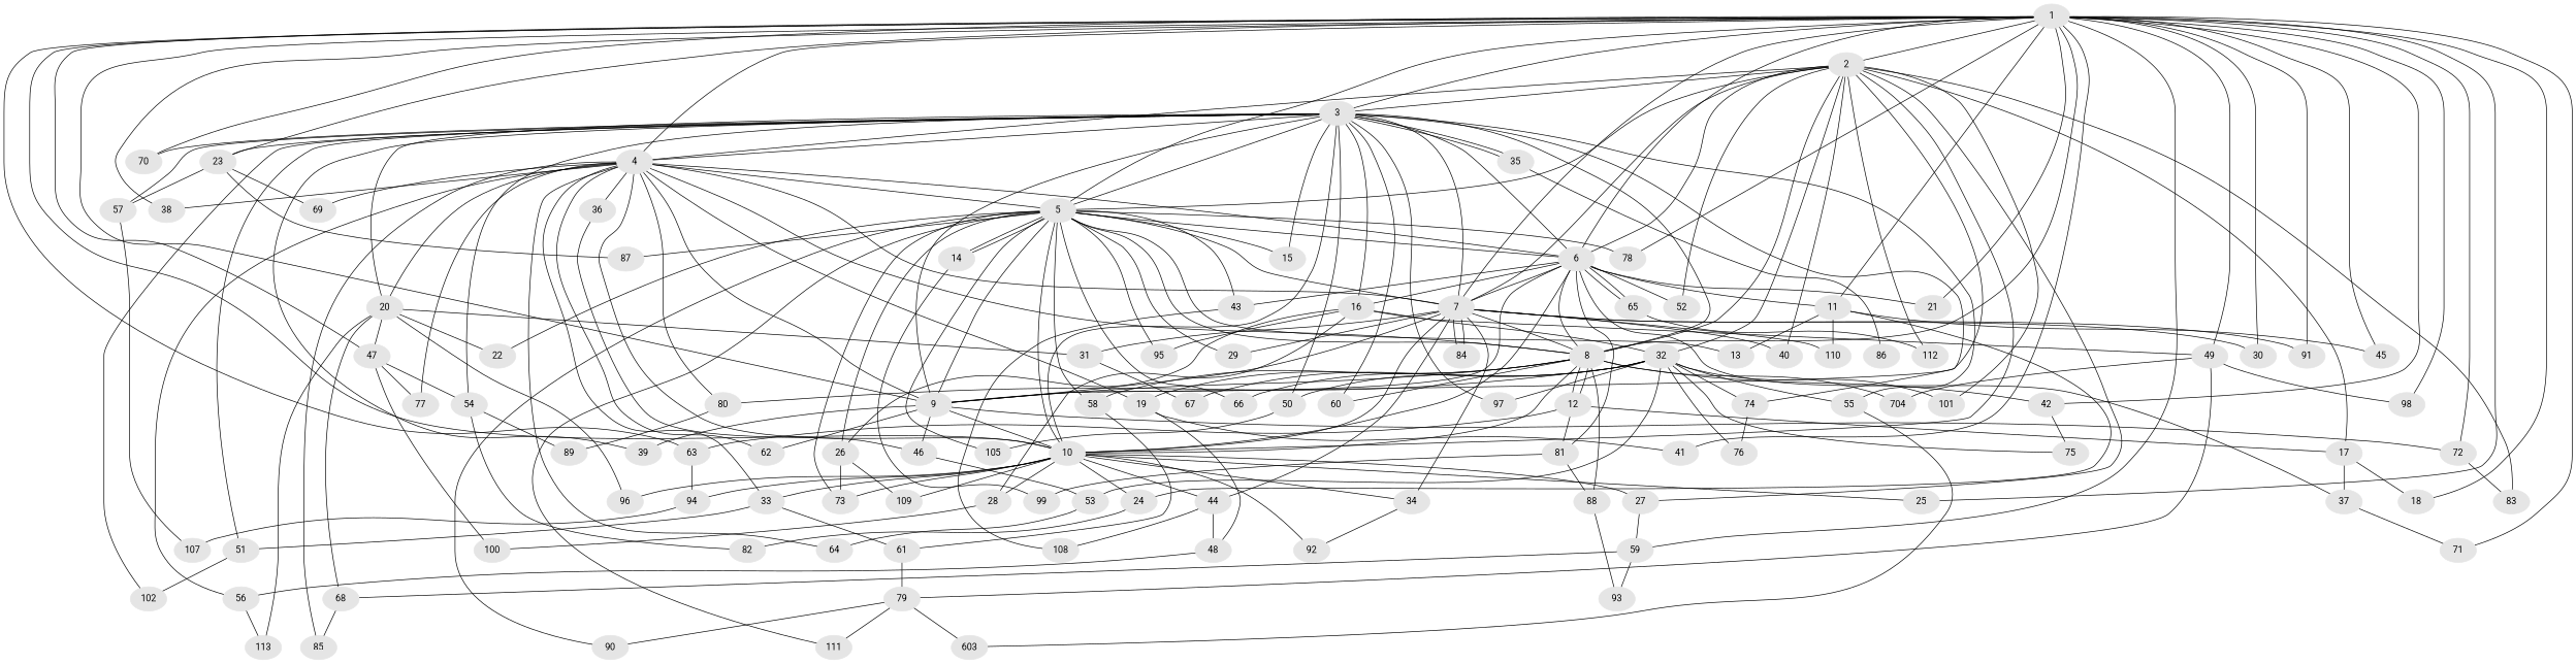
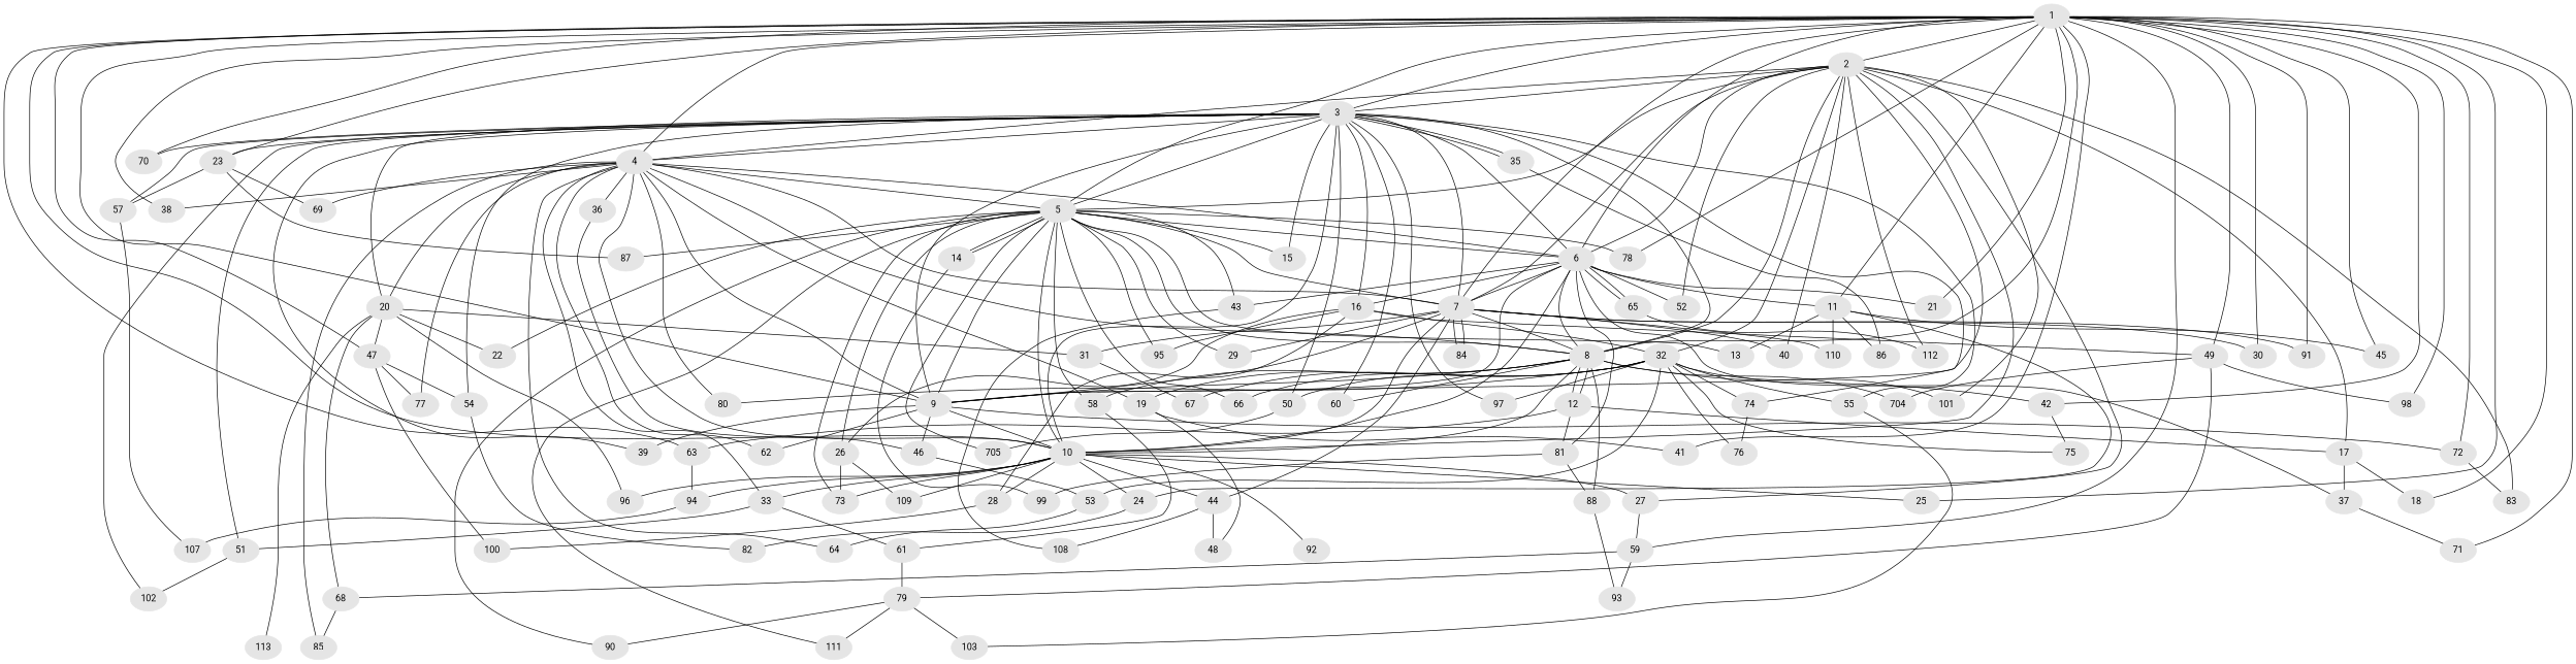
  graph {
    fontname=Roboto
    node [color=gray90 fontname=Roboto style=filled]
    edge [fontname=Roboto]
    1
    2
    3
    4
    5
    6
    7
    8
    9
    10
    11
    18
    21
    23
    25
    30
    38
    41
    42
    45
    47
    49
    59
    63
    70
    71
    72
    78
    91
    98
    17
    27
    32
    40
    52
    83
    101
    112
    15
    16
    20
    35
    39
    50
    51
    54
    55
    57
    60
    74
    97
    102
    19
    33
    36
-   56
    62
    64
    69
    77
    80
    85
    13
    14
    22
    26
    29
    43
    58
    66
    87
    90
    95
-   105
+   105 [label=705]
    111
    73
    37
    65
    81
    31
-   34
    44
    84
    110
    12
    88
    n87 [label=704]
    46
    24
    28
    92
    94
    96
    109
    86
    75
    100
    79
    68
    93
    67
    53
    76
    113
    82
-   89
-   103 [label=603]
+   103
    107
    48
    61
    99
    108
    1 -- 2
    1 -- 3
    1 -- 4
    1 -- 5
    1 -- 6
    1 -- 7
    1 -- 8
    1 -- 9
    1 -- 10
    1 -- 11
    1 -- 18
    1 -- 21
    1 -- 23
    1 -- 25
    1 -- 30
    1 -- 38
    1 -- 41
    1 -- 42
    1 -- 45
    1 -- 47
    1 -- 49
    1 -- 59
    1 -- 63
    1 -- 70
    1 -- 71
    1 -- 72
    1 -- 78
    1 -- 91
    1 -- 98
    2 -- 3
    2 -- 4
    2 -- 5
    2 -- 6
    2 -- 7
    2 -- 8
    2 -- 9
    2 -- 10
    2 -- 17
    2 -- 27
    2 -- 32
    2 -- 40
    2 -- 52
    2 -- 83
    2 -- 101
    2 -- 112
    3 -- 4
    3 -- 5
    3 -- 6
    3 -- 7
    3 -- 8
    3 -- 9
    3 -- 10
    3 -- 23
    3 -- 70
    3 -- 15
    3 -- 16
    3 -- 20
    3 -- 35
    3 -- 35
    3 -- 39
    3 -- 50
    3 -- 51
    3 -- 54
    3 -- 55
    3 -- 57
    3 -- 60
    3 -- 74
    3 -- 97
    3 -- 102
    4 -- 5
    4 -- 6
    4 -- 7
    4 -- 8
    4 -- 9
    4 -- 10
    4 -- 38
    4 -- 20
    4 -- 19
    4 -- 33
    4 -- 36
-   4 -- 56
    4 -- 62
    4 -- 64
    4 -- 69
    4 -- 77
    4 -- 80
    4 -- 85
    5 -- 6
    5 -- 7
    5 -- 8
    5 -- 9
    5 -- 10
    5 -- 78
    5 -- 15
    5 -- 13
    5 -- 14
    5 -- 14
    5 -- 22
    5 -- 26
    5 -- 29
    5 -- 43
    5 -- 58
    5 -- 66
    5 -- 87
    5 -- 90
    5 -- 95
    5 -- 105
    5 -- 111
    5 -- 73
    6 -- 7
    6 -- 8
    6 -- 9
    6 -- 10
    6 -- 11
    6 -- 21
    6 -- 52
    6 -- 16
    6 -- 43
    6 -- 37
    6 -- 65
    6 -- 65
    6 -- 81
    7 -- 8
    7 -- 9
    7 -- 10
    7 -- 30
    7 -- 91
    7 -- 40
    7 -- 29
    7 -- 31
-   7 -- 34
    7 -- 44
    7 -- 84
    7 -- 84
    7 -- 110
    8 -- 9
    8 -- 10
    8 -- 42
    8 -- 60
    8 -- 19
    8 -- 58
    8 -- 12
    8 -- 12
    8 -- 88
    8 -- n87
    9 -- 10
    9 -- 72
    9 -- 39
    9 -- 62
    9 -- 46
    10 -- 25
    10 -- 27
    10 -- 33
    10 -- 73
-   10 -- 34
    10 -- 44
    10 -- 24
    10 -- 28
    10 -- 92
    10 -- 94
    10 -- 96
    10 -- 109
    11 -- 45
    11 -- 13
    11 -- 110
    11 -- 24
+   11 -- 86
    23 -- 57
    23 -- 69
    23 -- 87
    42 -- 75
    47 -- 54
    47 -- 77
    47 -- 100
    49 -- 98
    49 -- n87
    49 -- 79
    59 -- 68
    59 -- 93
    63 -- 94
    72 -- 83
    17 -- 18
    17 -- 37
    27 -- 59
    32 -- 101
    32 -- 50
    32 -- 55
    32 -- 74
    32 -- 97
    32 -- 80
    32 -- 66
    32 -- 75
    32 -- 67
    32 -- 53
    32 -- 76
    16 -- 49
    16 -- 32
    16 -- 26
    16 -- 95
    16 -- 28
    20 -- 47
    20 -- 22
    20 -- 31
    20 -- 96
    20 -- 68
    20 -- 113
    35 -- 86
    50 -- 105
    51 -- 102
    54 -- 82
-   54 -- 89
    55 -- 103
    57 -- 107
    74 -- 76
    19 -- 41
    19 -- 48
    33 -- 51
    33 -- 61
    36 -- 46
-   56 -- 113
-   80 -- 89
    14 -- 99
    26 -- 73
    26 -- 109
    43 -- 108
    58 -- 61
    37 -- 71
    65 -- 112
    81 -- 88
    81 -- 99
    31 -- 67
-   34 -- 92
    44 -- 48
    44 -- 108
    12 -- 63
    12 -- 17
    12 -- 81
    88 -- 93
    46 -- 53
    24 -- 82
    28 -- 100
    94 -- 107
    79 -- 90
    79 -- 111
    79 -- 103
    68 -- 85
    53 -- 64
-   48 -- 56
    61 -- 79
  }
